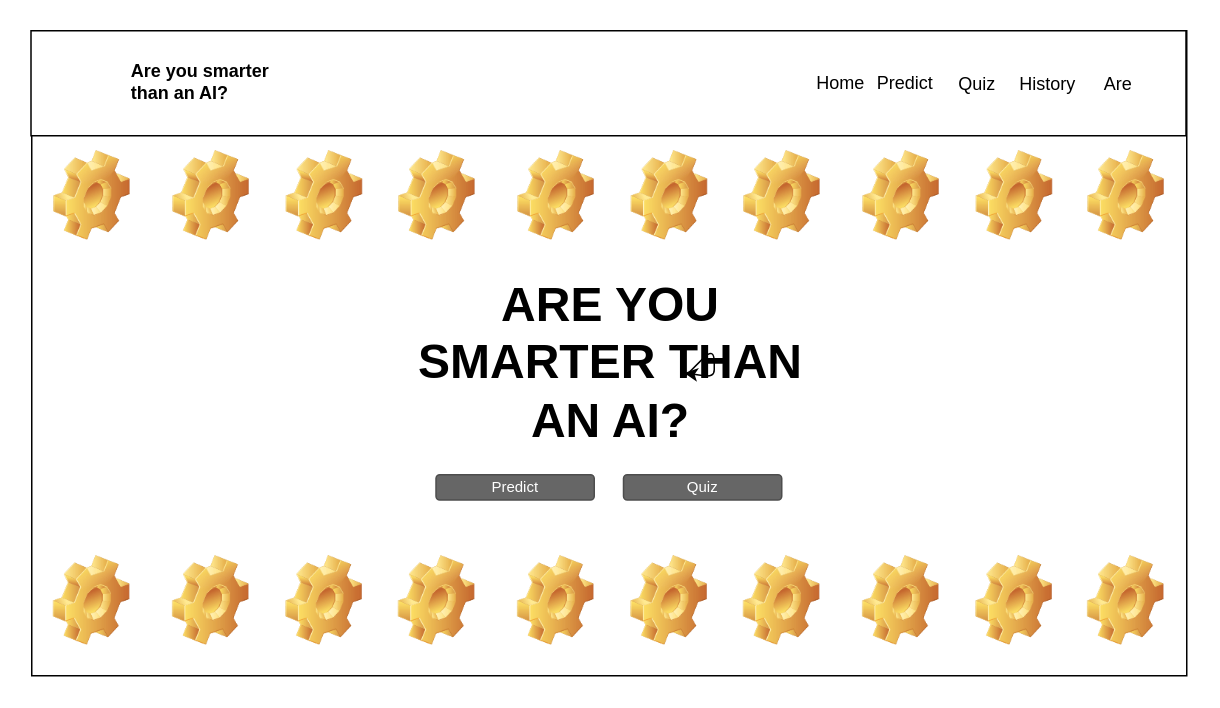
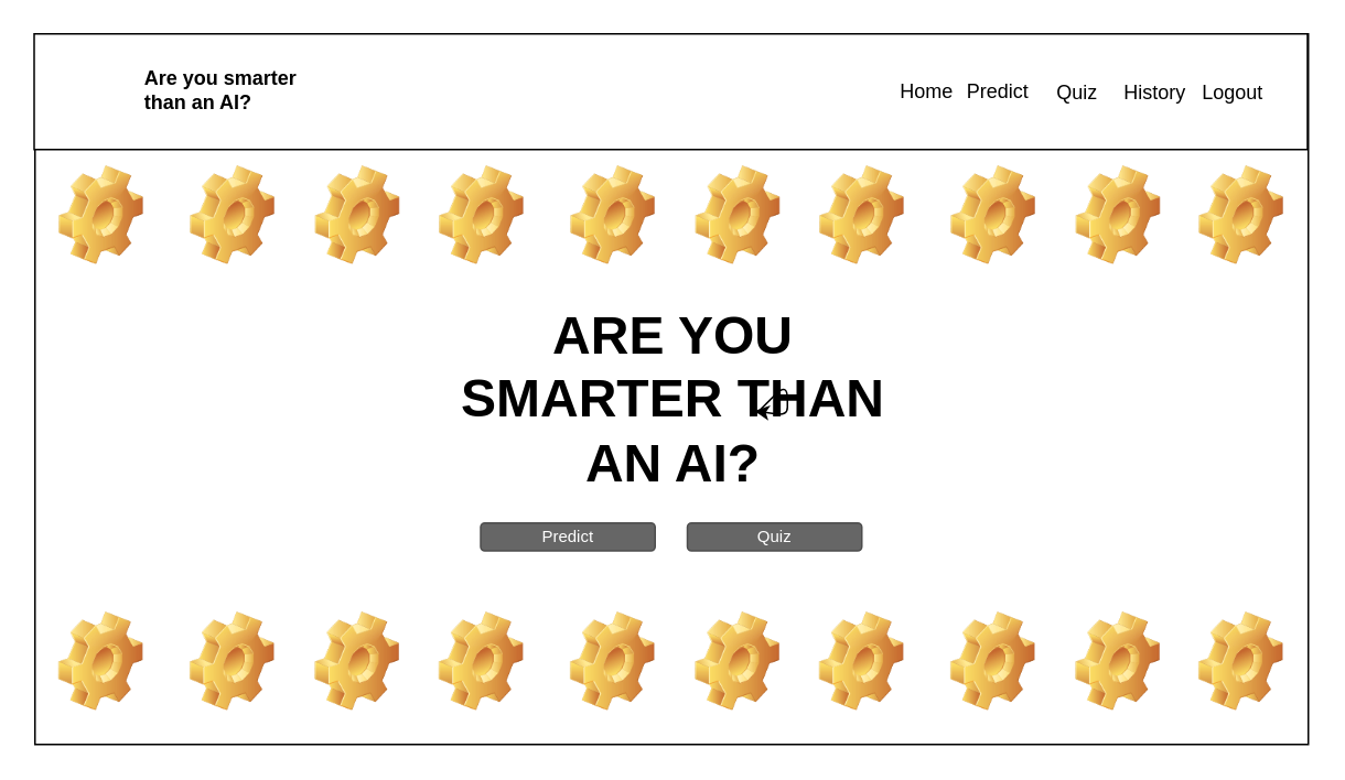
  <mxCell id="0" />
  <mxCell id="1" parent="0" />
  <mxCell id="2" value="" style="rounded=0;whiteSpace=wrap;html=1;" vertex="1" parent="1"><mxGeometry x="20.5" y="20" width="770" height="430" as="geometry" /></mxCell>
  <mxCell id="3" value="" style="rounded=0;whiteSpace=wrap;html=1;" vertex="1" parent="1"><mxGeometry x="20" y="20" width="770" height="70" as="geometry" /></mxCell>
  <mxCell id="4" value="" style="shape=image;html=1;verticalLabelPosition=bottom;verticalAlign=top;imageAspect=1;aspect=fixed;image=https://cdn.discordapp.com/attachments/910885868733087747/1066040074367672370/Are_you_smarter_than_an_AI.png;fontSize=10;" vertex="1" parent="1"><mxGeometry x="30" y="29" width="50" height="50" as="geometry" /></mxCell>
  <mxCell id="5" value="Are you smarter &lt;br style=&quot;font-size: 12px;&quot;&gt;than an AI?" style="text;strokeColor=none;fillColor=none;html=1;fontSize=12;fontStyle=1;verticalAlign=middle;align=left;" vertex="1" parent="1"><mxGeometry x="85" y="34" width="100" height="40" as="geometry" /></mxCell>
  <mxCell id="6" value="Predict" style="text;html=1;strokeColor=none;fillColor=none;align=center;verticalAlign=middle;whiteSpace=wrap;rounded=0;" vertex="1" parent="1"><mxGeometry x="573" y="39.5" width="60" height="30" as="geometry" /></mxCell>
  <mxCell id="7" value="Quiz" style="text;html=1;strokeColor=none;fillColor=none;align=center;verticalAlign=middle;whiteSpace=wrap;rounded=0;" vertex="1" parent="1"><mxGeometry x="621" y="40.5" width="60" height="30" as="geometry" /></mxCell>
- <mxCell id="8" value="Are" style="text;html=1;strokeColor=none;fillColor=none;align=center;verticalAlign=middle;whiteSpace=wrap;rounded=0;" vertex="1" parent="1"><mxGeometry x="715" y="40.5" width="60" height="30" as="geometry" /></mxCell>
+ <mxCell id="8" value="Logout" style="text;html=1;strokeColor=none;fillColor=none;align=center;verticalAlign=middle;whiteSpace=wrap;rounded=0;" vertex="1" parent="1"><mxGeometry x="715" y="40.5" width="60" height="30" as="geometry" /></mxCell>
  <mxCell id="9" value="History" style="text;html=1;strokeColor=none;fillColor=none;align=center;verticalAlign=middle;whiteSpace=wrap;rounded=0;" vertex="1" parent="1"><mxGeometry x="668" y="40.5" width="60" height="30" as="geometry" /></mxCell>
  <mxCell id="10" value="Home" style="text;html=1;strokeColor=none;fillColor=none;align=center;verticalAlign=middle;whiteSpace=wrap;rounded=0;" vertex="1" parent="1"><mxGeometry x="530" y="39.5" width="60" height="30" as="geometry" /></mxCell>
  <mxCell id="11" value="" style="shape=image;html=1;verticalLabelPosition=bottom;verticalAlign=top;imageAspect=1;aspect=fixed;image=img/clipart/Gear_128x128.png" vertex="1" parent="1"><mxGeometry x="35.21" y="100" width="51.15" height="60" as="geometry" /></mxCell>
  <mxCell id="12" value="ARE YOU &lt;br style=&quot;font-size: 32px;&quot;&gt;SMARTER THAN&lt;br style=&quot;font-size: 32px;&quot;&gt;AN AI?" style="text;strokeColor=none;fillColor=none;html=1;fontSize=32;fontStyle=1;verticalAlign=middle;align=center;" vertex="1" parent="1"><mxGeometry x="355.5" y="221" width="100" height="40" as="geometry" /></mxCell>
  <mxCell id="13" value="Predict" style="rounded=1;html=1;shadow=0;dashed=0;whiteSpace=wrap;fontSize=10;fillColor=#666666;align=center;strokeColor=#4D4D4D;fontColor=#ffffff;" vertex="1" parent="1"><mxGeometry x="290" y="316" width="105.5" height="16.88" as="geometry" /></mxCell>
  <mxCell id="14" style="edgeStyle=none;html=1;exitX=1;exitY=0.75;exitDx=0;exitDy=0;fontSize=12;" edge="1" parent="1" source="12" target="12"><mxGeometry relative="1" as="geometry" /></mxCell>
  <mxCell id="15" value="Quiz" style="rounded=1;html=1;shadow=0;dashed=0;whiteSpace=wrap;fontSize=10;fillColor=#666666;align=center;strokeColor=#4D4D4D;fontColor=#ffffff;" vertex="1" parent="1"><mxGeometry x="415" y="316" width="105.5" height="16.88" as="geometry" /></mxCell>
  <mxCell id="16" value="" style="shape=image;html=1;verticalLabelPosition=bottom;verticalAlign=top;imageAspect=1;aspect=fixed;image=img/clipart/Gear_128x128.png" vertex="1" parent="1"><mxGeometry x="114.63" y="100" width="51.15" height="60" as="geometry" /></mxCell>
  <mxCell id="17" value="" style="shape=image;html=1;verticalLabelPosition=bottom;verticalAlign=top;imageAspect=1;aspect=fixed;image=img/clipart/Gear_128x128.png" vertex="1" parent="1"><mxGeometry x="190.21" y="100" width="51.15" height="60" as="geometry" /></mxCell>
  <mxCell id="18" value="" style="shape=image;html=1;verticalLabelPosition=bottom;verticalAlign=top;imageAspect=1;aspect=fixed;image=img/clipart/Gear_128x128.png" vertex="1" parent="1"><mxGeometry x="265.21" y="100" width="51.15" height="60" as="geometry" /></mxCell>
  <mxCell id="19" value="" style="shape=image;html=1;verticalLabelPosition=bottom;verticalAlign=top;imageAspect=1;aspect=fixed;image=img/clipart/Gear_128x128.png" vertex="1" parent="1"><mxGeometry x="344.63" y="100" width="51.15" height="60" as="geometry" /></mxCell>
  <mxCell id="20" value="" style="shape=image;html=1;verticalLabelPosition=bottom;verticalAlign=top;imageAspect=1;aspect=fixed;image=img/clipart/Gear_128x128.png" vertex="1" parent="1"><mxGeometry x="420.21" y="100" width="51.15" height="60" as="geometry" /></mxCell>
  <mxCell id="21" value="" style="shape=image;html=1;verticalLabelPosition=bottom;verticalAlign=top;imageAspect=1;aspect=fixed;image=img/clipart/Gear_128x128.png" vertex="1" parent="1"><mxGeometry x="495.21" y="100" width="51.15" height="60" as="geometry" /></mxCell>
  <mxCell id="22" value="" style="shape=image;html=1;verticalLabelPosition=bottom;verticalAlign=top;imageAspect=1;aspect=fixed;image=img/clipart/Gear_128x128.png" vertex="1" parent="1"><mxGeometry x="574.63" y="100" width="51.15" height="60" as="geometry" /></mxCell>
  <mxCell id="23" value="" style="shape=image;html=1;verticalLabelPosition=bottom;verticalAlign=top;imageAspect=1;aspect=fixed;image=img/clipart/Gear_128x128.png" vertex="1" parent="1"><mxGeometry x="650.21" y="100" width="51.15" height="60" as="geometry" /></mxCell>
  <mxCell id="24" value="" style="shape=image;html=1;verticalLabelPosition=bottom;verticalAlign=top;imageAspect=1;aspect=fixed;image=img/clipart/Gear_128x128.png" vertex="1" parent="1"><mxGeometry x="724.63" y="100" width="51.15" height="60" as="geometry" /></mxCell>
  <mxCell id="25" value="" style="shape=image;html=1;verticalLabelPosition=bottom;verticalAlign=top;imageAspect=1;aspect=fixed;image=img/clipart/Gear_128x128.png" vertex="1" parent="1"><mxGeometry x="35" y="370" width="51.15" height="60" as="geometry" /></mxCell>
  <mxCell id="26" value="" style="shape=image;html=1;verticalLabelPosition=bottom;verticalAlign=top;imageAspect=1;aspect=fixed;image=img/clipart/Gear_128x128.png" vertex="1" parent="1"><mxGeometry x="114.42" y="370" width="51.15" height="60" as="geometry" /></mxCell>
  <mxCell id="27" value="" style="shape=image;html=1;verticalLabelPosition=bottom;verticalAlign=top;imageAspect=1;aspect=fixed;image=img/clipart/Gear_128x128.png" vertex="1" parent="1"><mxGeometry x="190" y="370" width="51.15" height="60" as="geometry" /></mxCell>
  <mxCell id="28" value="" style="shape=image;html=1;verticalLabelPosition=bottom;verticalAlign=top;imageAspect=1;aspect=fixed;image=img/clipart/Gear_128x128.png" vertex="1" parent="1"><mxGeometry x="265" y="370" width="51.15" height="60" as="geometry" /></mxCell>
  <mxCell id="29" value="" style="shape=image;html=1;verticalLabelPosition=bottom;verticalAlign=top;imageAspect=1;aspect=fixed;image=img/clipart/Gear_128x128.png" vertex="1" parent="1"><mxGeometry x="344.42" y="370" width="51.15" height="60" as="geometry" /></mxCell>
  <mxCell id="30" value="" style="shape=image;html=1;verticalLabelPosition=bottom;verticalAlign=top;imageAspect=1;aspect=fixed;image=img/clipart/Gear_128x128.png" vertex="1" parent="1"><mxGeometry x="420" y="370" width="51.15" height="60" as="geometry" /></mxCell>
  <mxCell id="31" value="" style="shape=image;html=1;verticalLabelPosition=bottom;verticalAlign=top;imageAspect=1;aspect=fixed;image=img/clipart/Gear_128x128.png" vertex="1" parent="1"><mxGeometry x="495" y="370" width="51.15" height="60" as="geometry" /></mxCell>
  <mxCell id="32" value="" style="shape=image;html=1;verticalLabelPosition=bottom;verticalAlign=top;imageAspect=1;aspect=fixed;image=img/clipart/Gear_128x128.png" vertex="1" parent="1"><mxGeometry x="574.42" y="370" width="51.15" height="60" as="geometry" /></mxCell>
  <mxCell id="33" value="" style="shape=image;html=1;verticalLabelPosition=bottom;verticalAlign=top;imageAspect=1;aspect=fixed;image=img/clipart/Gear_128x128.png" vertex="1" parent="1"><mxGeometry x="650" y="370" width="51.15" height="60" as="geometry" /></mxCell>
  <mxCell id="34" value="" style="shape=image;html=1;verticalLabelPosition=bottom;verticalAlign=top;imageAspect=1;aspect=fixed;image=img/clipart/Gear_128x128.png" vertex="1" parent="1"><mxGeometry x="724.42" y="370" width="51.15" height="60" as="geometry" /></mxCell>
